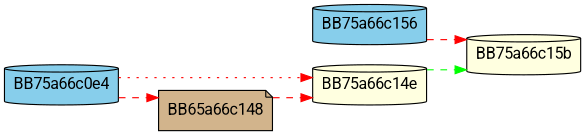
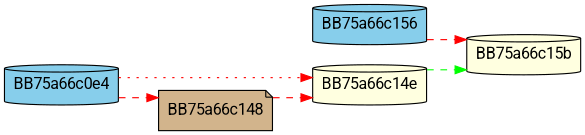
  digraph {
    fontname=Roboto
    rankdir=LR
    splines=ortho
    node [fillcolor=lightyellow fontname=Roboto shape=cylinder style=filled]
    edge [color=red fontname=Roboto style=dashed]
    BB75a66c14e
    BB75a66c0e4 [fillcolor=skyblue]
-   BB75a66c148 [fillcolor=tan shape=note label=BB65a66c148]
+   BB75a66c148 [fillcolor=tan shape=note]
    BB75a66c15b
    BB75a66c156 [fillcolor=skyblue]
    BB75a66c14e -> BB75a66c15b [color=green]
    BB75a66c0e4 -> BB75a66c14e [style=dotted]
    BB75a66c0e4 -> BB75a66c148
    BB75a66c148 -> BB75a66c14e
    BB75a66c156 -> BB75a66c15b
  }
